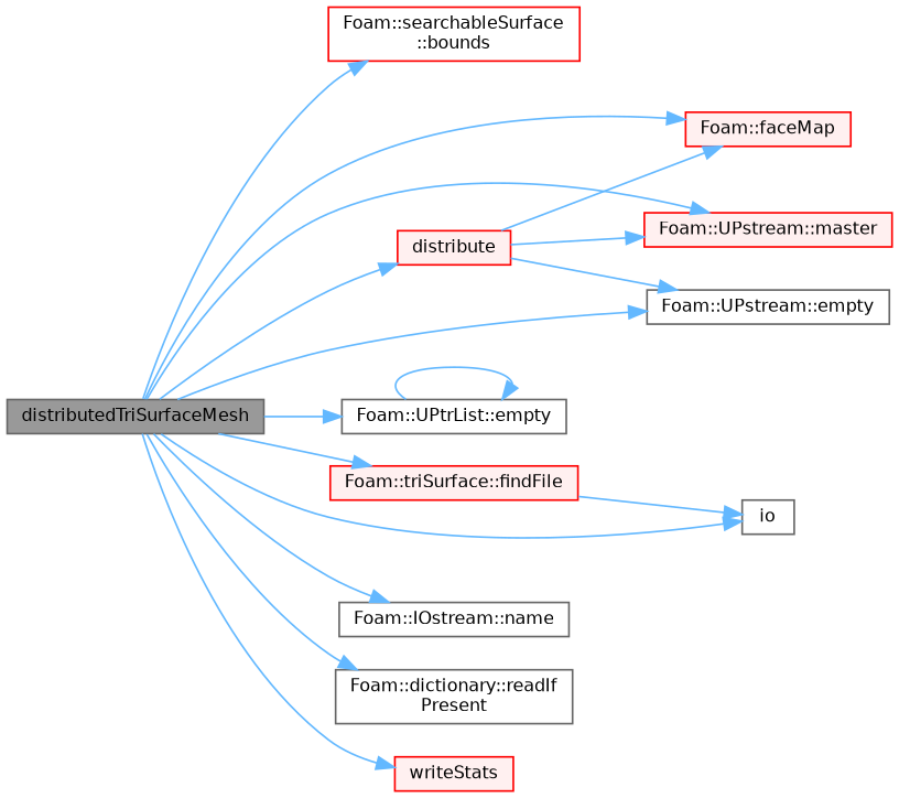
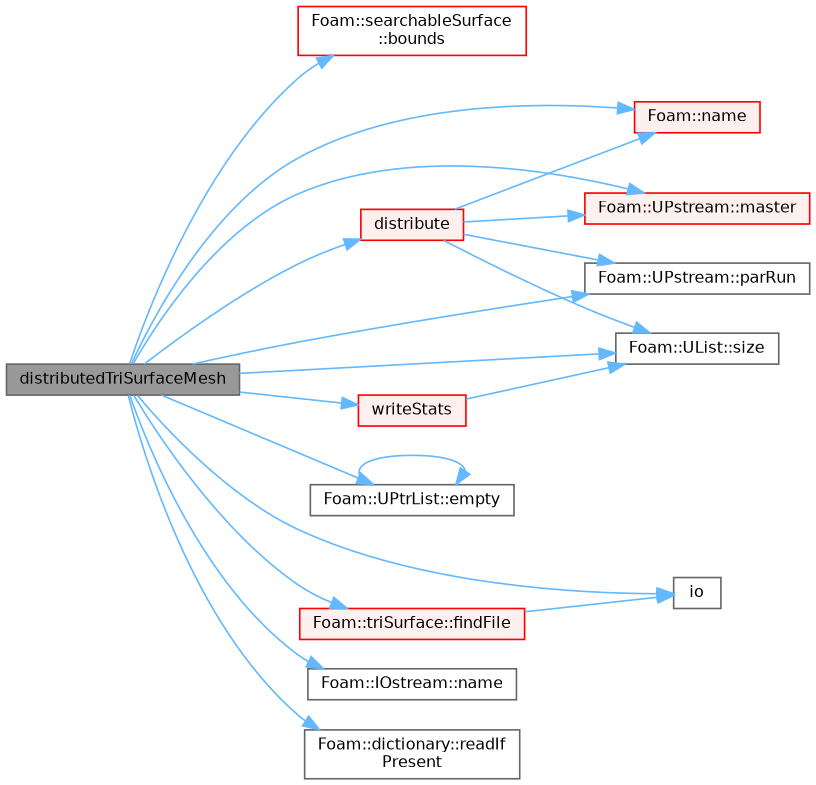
  digraph {
    rankdir=LR
    node [color=red fillcolor=white fontname=Helvetica fontsize=10 shape=box style=filled]
    edge [color=steelblue1 fontname=Helvetica fontsize=10 labelfontname=Helvetica labelfontsize=10 style=solid]
    n1 [color=gray40 fillcolor=grey60 fontcolor=black height=0.2 label=distributedTriSurfaceMesh width=0.4]
    n2 [height=0.2 label="Foam::searchableSurface\l::bounds" width=0.4]
    n3 [fillcolor="#FFF0F0" height=0.2 label=distribute width=0.4]
-   n4 [fillcolor="#FFF0F0" height=0.2 label="Foam::faceMap" width=0.4]
+   n4 [fillcolor="#FFF0F0" height=0.2 label="Foam::name" width=0.4]
    n5 [fillcolor="#FFF0F0" height=0.2 label="Foam::UPstream::master" width=0.4]
-   n6 [color=grey40 height=0.2 label="Foam::UPstream::empty" width=0.4]
+   n6 [color=grey40 height=0.2 label="Foam::UPstream::parRun" width=0.4]
+   n7 [color=grey40 height=0.2 label="Foam::UList::size" width=0.4]
    n8 [color=grey40 height=0.2 label="Foam::UPtrList::empty" width=0.4]
    n9 [fillcolor="#FFF0F0" height=0.2 label="Foam::triSurface::findFile" width=0.4]
    n10 [color=grey40 height=0.2 label=io width=0.4]
    n11 [color=grey40 height=0.2 label="Foam::IOstream::name" width=0.4]
    n12 [color=grey40 height=0.2 label="Foam::dictionary::readIf\lPresent" width=0.4]
    n13 [fillcolor="#FFF0F0" height=0.2 label=writeStats width=0.4]
    n1 -> n2
    n1 -> n3
    n1 -> n4
    n1 -> n5
    n1 -> n6
+   n1 -> n7
    n1 -> n8
    n1 -> n9
    n1 -> n10
    n1 -> n11
    n1 -> n12
    n1 -> n13
    n3 -> n4
    n3 -> n5
    n3 -> n6
+   n3 -> n7
    n8 -> n8
    n9 -> n10
+   n13 -> n7
  }
